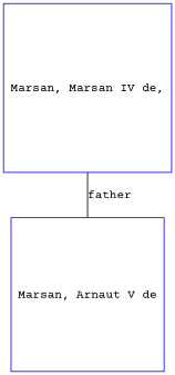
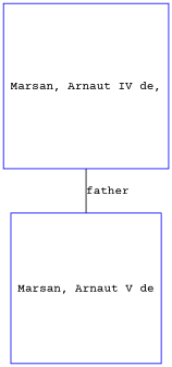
  digraph {
    fontname="Courier Prime"
    node [color=blue regular=1 shape=box fontname="Courier Prime"]
    n1 [label="Marsan, Arnaut V de"]
-   n2 [label="Marsan, Marsan IV de,"]
+   n2 [label="Marsan, Arnaut IV de,"]
    n2 -> n1 [arrowsize=0.0 dir=none label=father fontname="Courier Prime"]
  }
